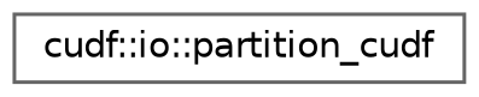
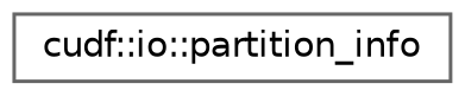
  digraph {
    rankdir=LR
    fontname="DejaVu Sans"
-   n1 [color=grey40 fillcolor=white fontname="DejaVu Sans" fontsize=10 height=0.2 label="cudf::io::partition_cudf" shape=box style=filled width=0.4]
+   n1 [color=grey40 fillcolor=white fontname="DejaVu Sans" fontsize=10 height=0.2 label="cudf::io::partition_info" shape=box style=filled width=0.4]
  }
